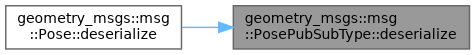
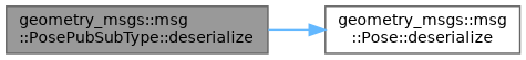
  digraph {
    rankdir=LR
    node [fontname=Helvetica fontsize=10 shape=box style=filled]
    n1 [color=gray40 fillcolor=grey60 fontcolor=black height=0.2 label="geometry_msgs::msg\l::PosePubSubType::deserialize" width=0.4]
    n2 [color=grey40 fillcolor=white height=0.2 label="geometry_msgs::msg\l::Pose::deserialize" width=0.4]
-   n2 -> n1 [color=steelblue1 fontname=Helvetica fontsize=10 labelfontname=Helvetica labelfontsize=10 style=solid]
+   n1 -> n2 [color=steelblue1 fontname=Helvetica fontsize=10 labelfontname=Helvetica labelfontsize=10 style=solid]
  }
